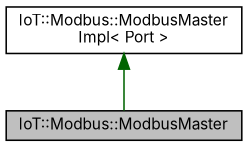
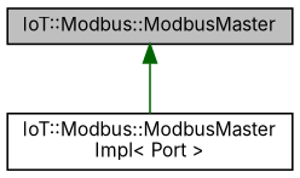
  digraph {
    fontname=Inter
    node [color=black fontname=Inter fontsize=10 shape=record style=filled]
    n1 [fillcolor=grey75 fontcolor=black height=0.2 label="IoT::Modbus::ModbusMaster" width=0.4]
    n2 [fillcolor=white height=0.2 label="IoT::Modbus::ModbusMaster\lImpl\< Port \>" width=0.4]
-   n2 -> n1 [color=darkgreen dir=back fontname=Inter fontsize=10 labelfontname=Helvetica labelfontsize=10 style=solid]
+   n1 -> n2 [color=darkgreen dir=back fontname=Inter fontsize=10 labelfontname=Helvetica labelfontsize=10 style=solid]
  }
